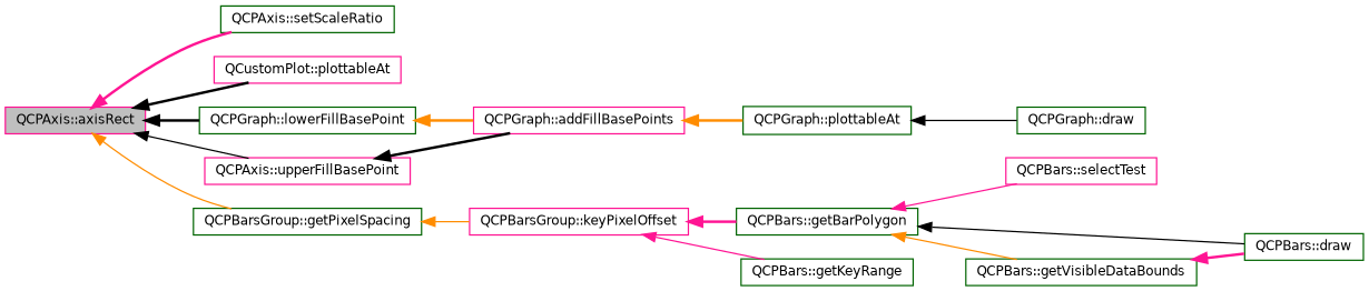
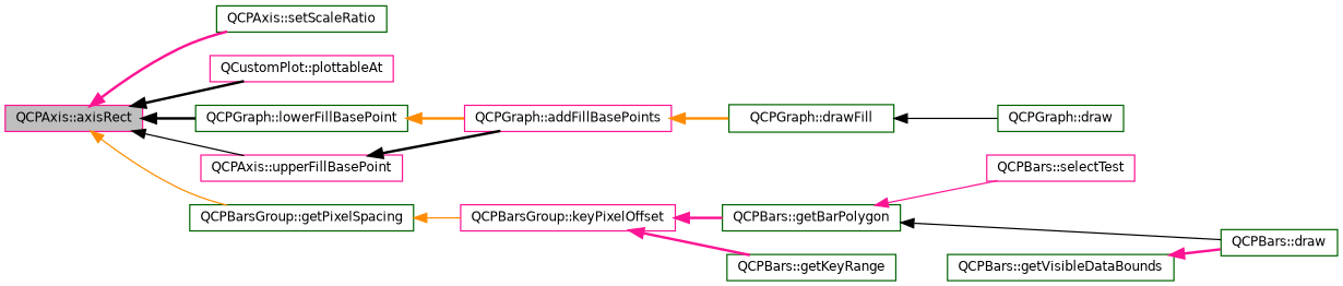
  digraph {
    rankdir=LR
    node [color=darkgreen fillcolor=white fontname=Helvetica fontsize=10 shape=record style=filled]
    edge [color=black dir=back fontname=Helvetica fontsize=10 labelfontname=Helvetica labelfontsize=10 style=bold]
    n1 [color=deeppink fillcolor=grey75 fontcolor=black height=0.2 label="QCPAxis::axisRect" width=0.4]
    n2 [height=0.2 label="QCPAxis::setScaleRatio" width=0.4]
    n3 [color=deeppink height=0.2 label="QCustomPlot::plottableAt" width=0.4]
    n4 [height=0.2 label="QCPGraph::lowerFillBasePoint" width=0.4]
    n5 [color=deeppink height=0.2 label="QCPAxis::upperFillBasePoint" width=0.4]
    n6 [height=0.2 label="QCPBarsGroup::getPixelSpacing" width=0.4]
    n7 [color=deeppink height=0.2 label="QCPGraph::addFillBasePoints" width=0.4]
    n8 [color=deeppink height=0.2 label="QCPBarsGroup::keyPixelOffset" width=0.4]
-   n9 [height=0.2 label="QCPGraph::plottableAt" width=0.4]
+   n9 [height=0.2 label="QCPGraph::drawFill" width=0.4]
    n10 [height=0.2 label="QCPGraph::draw" width=0.4]
    n11 [height=0.2 label="QCPBars::getBarPolygon" width=0.4]
    n12 [height=0.2 label="QCPBars::getKeyRange" width=0.4]
    n13 [color=deeppink height=0.2 label="QCPBars::selectTest" width=0.4]
    n14 [height=0.2 label="QCPBars::draw" width=0.4]
    n15 [height=0.2 label="QCPBars::getVisibleDataBounds" width=0.4]
    n1 -> n2 [color=deeppink]
    n1 -> n3
    n1 -> n4
    n1 -> n5 [style=solid]
    n1 -> n6 [color=darkorange style=solid]
    n4 -> n7 [color=darkorange]
    n5 -> n7
    n6 -> n8 [color=darkorange style=solid]
    n7 -> n9 [color=darkorange]
    n8 -> n11 [color=deeppink]
-   n8 -> n12 [color=deeppink style=solid]
+   n8 -> n12 [color=deeppink]
    n9 -> n10 [style=solid]
    n11 -> n13 [color=deeppink style=solid]
    n11 -> n14 [style=solid]
-   n11 -> n15 [color=darkorange style=solid]
    n15 -> n14 [color=deeppink]
  }
